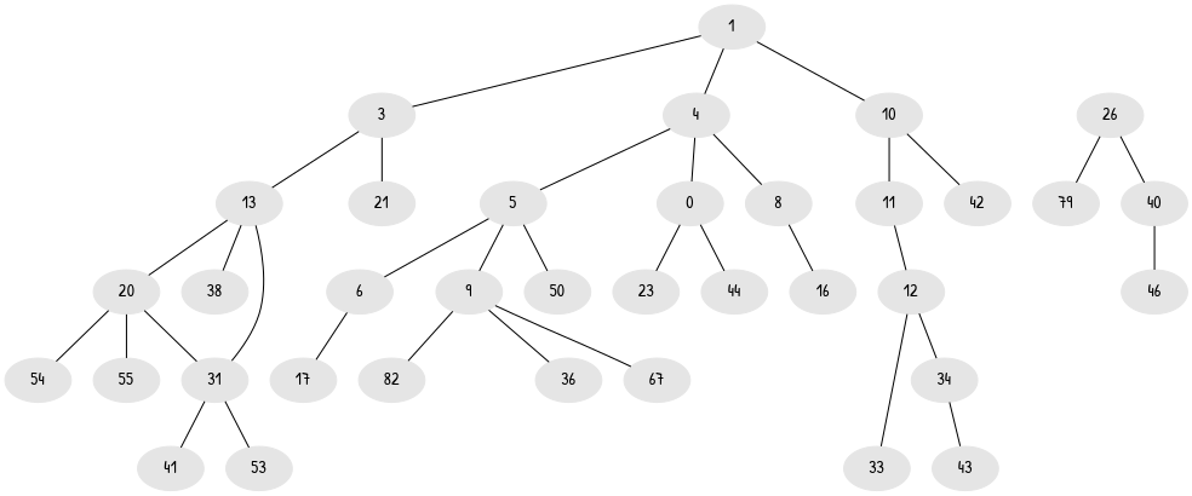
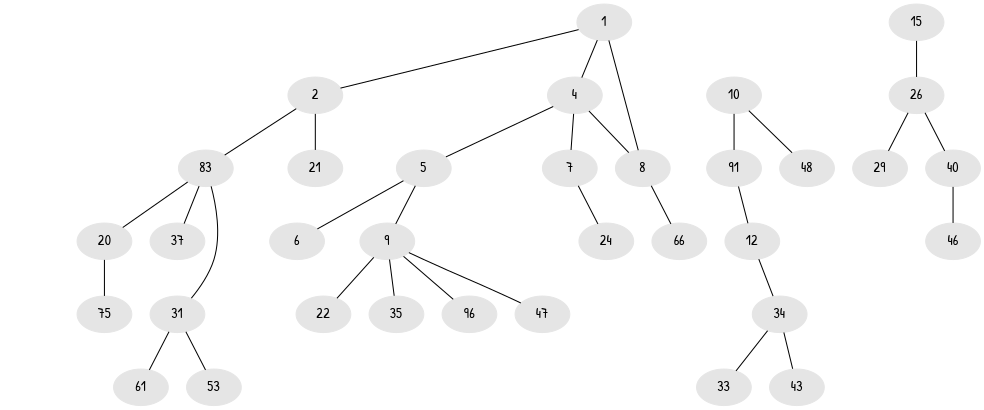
  graph {
    fontname="Patrick Hand"
    node [color=gray90 fontname="Patrick Hand" style=filled]
    edge [fontname="Patrick Hand"]
    1 [super="+2"]
-   3
+   3 [label=2]
    4 [super="+18"]
    10 [super="+27"]
-   13 [super="+38"]
+   13 [super="+38" label=83]
    21 [super="+30"]
    5 [super="+45"]
-   7 [super="+25" label=0]
+   7 [super="+25"]
    8 [super="+19"]
-   11
-   48 [label=42]
+   11 [label=91]
+   48
    20 [super="+28"]
-   37 [label=38]
+   37
    31 [super="+44"]
    6
    9 [super="+14"]
-   50
-   23
-   24 [super="+57" label=44]
-   16 [super="+42"]
-   17 [super="+58"]
-   22 [super="+56" label=82]
-   36
-   47 [super="+59" label=67]
+   24 [super="+57"]
+   16 [super="+42" label=66]
+   22 [super="+56"]
+   35
+   36 [label=96]
+   47 [super="+59"]
    12 [super="+51"]
    33 [super="+39"]
    34
    43
    26 [super="+52"]
-   54
-   55
-   29 [label=79]
+   15
+   55 [label=75]
+   29
    40 [super="+49"]
-   41
+   41 [label=61]
    53
    46
    1 -- 3
    1 -- 4
-   1 -- 10
+   1 -- 8
    3 -- 13
    3 -- 21
    4 -- 5
    4 -- 7
    4 -- 8
    10 -- 11
    10 -- 48
    13 -- 20
    13 -- 37
    13 -- 31
    5 -- 6
    5 -- 9
-   5 -- 50
-   7 -- 23
    7 -- 24
    8 -- 16
    11 -- 12
-   20 -- 31
-   20 -- 54
    20 -- 55
    31 -- 41
    31 -- 53
-   6 -- 17
    9 -- 22
+   9 -- 35
    9 -- 36
    9 -- 47
-   12 -- 33
+   34 -- 33
    12 -- 34
    34 -- 43
    26 -- 29
    26 -- 40
+   15 -- 26
    40 -- 46
  }
